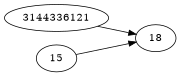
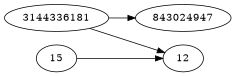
  strict digraph {
    rankdir=LR
-   3144336181 [label=3144336121]
-   18
+   3144336181
+   843024947
+   18 [label=12]
    15
+   3144336181 -> 843024947
    3144336181 -> 18
    15 -> 18
  }
